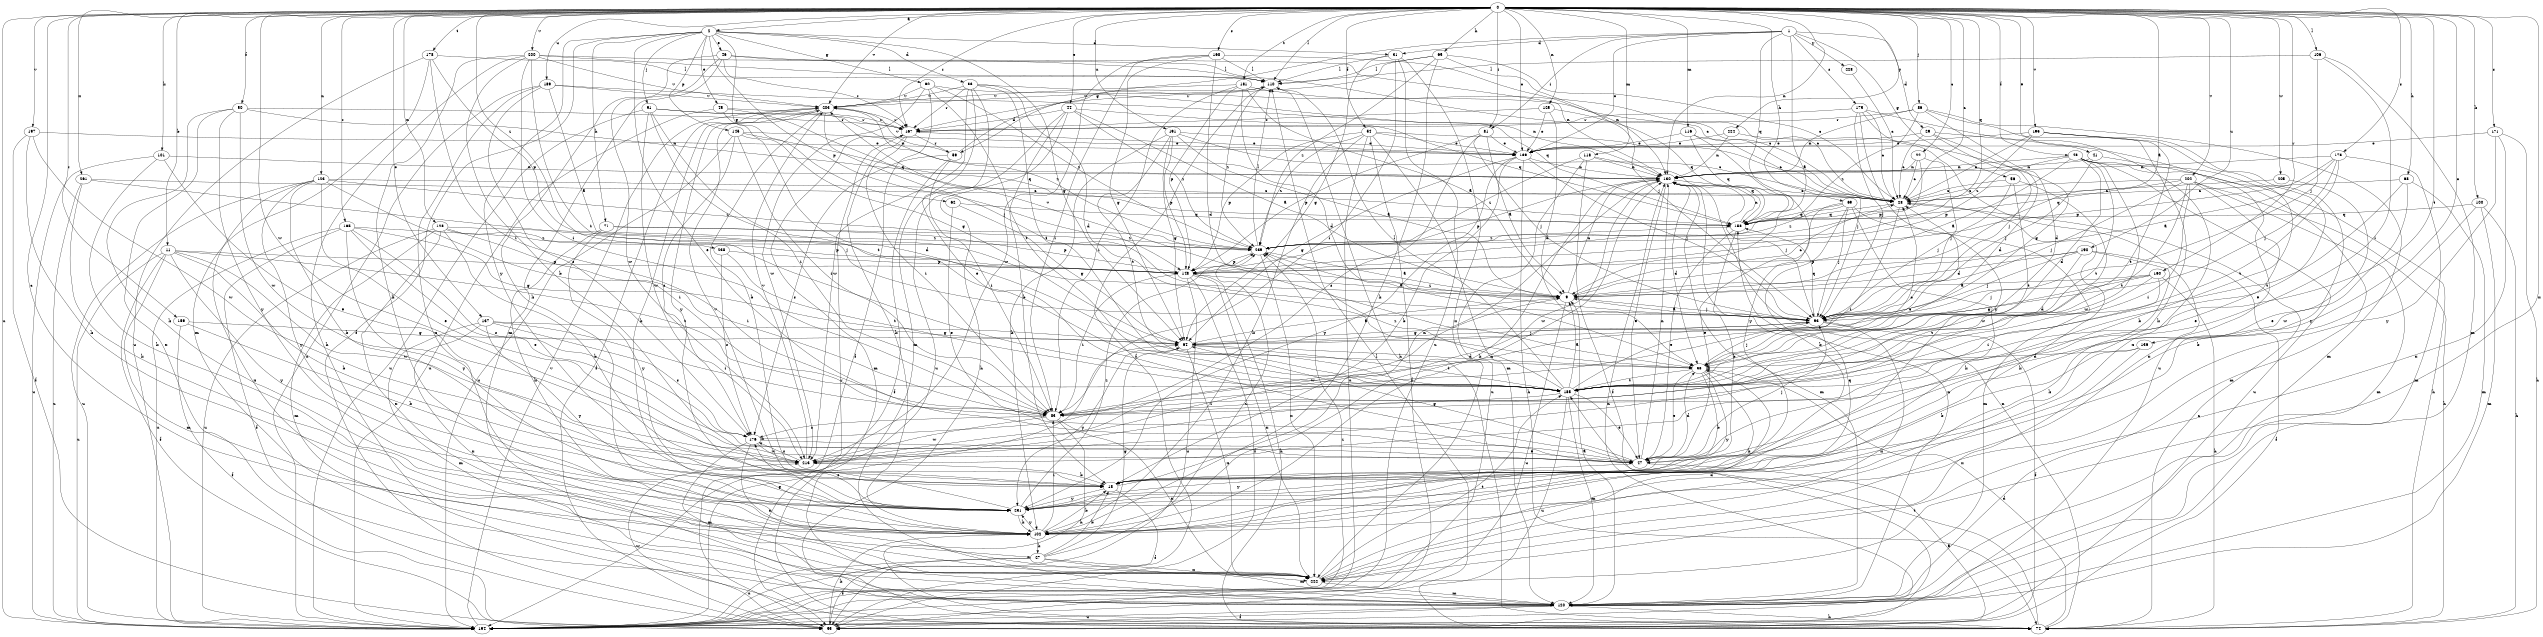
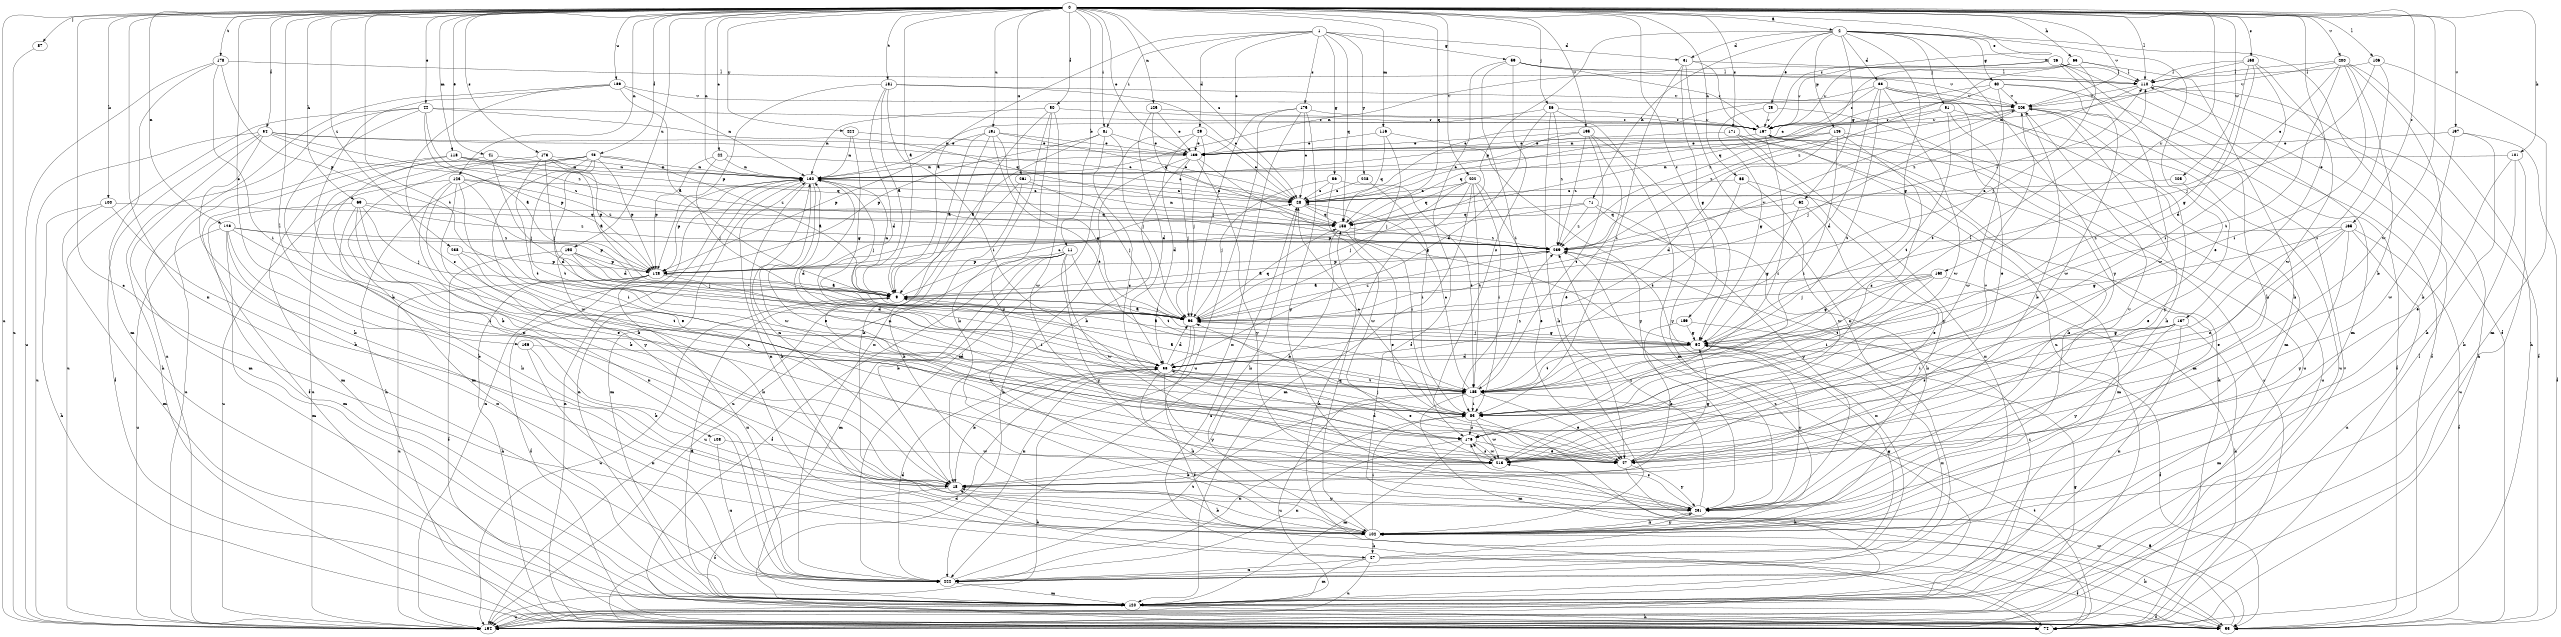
  strict digraph {
    0
    2
    9
    11
    22
    27
    28
    41
    44
    48
    50
    54
    65
    68
    69
    81
    86
+   87
    100
    101
    106
+   108
    110
    116
    118
    123
    125
    128
    130
    136
    137
    139
    158
    159
    160
    165
    167
    168
    171
    173
    178
    181
    185
    189
    190
    191
    194
    195
    197
    200
    202
    203
    205
    213
    n55 [label=261]
    222
    224
    238
    31
    33
    45
    46
    47
    55
    60
    62
    64
    71
    91
    145
    148
    231
    93
    18
    120
    239
    102
    83
    74
    38
    176
    1
    29
    56
    59
    175
    228
    0 -> 2 [label=a]
    0 -> 9 [label=a]
    0 -> 11 [label=b]
    0 -> 22 [label=c]
    0 -> 27 [label=c]
    0 -> 28 [label=c]
    0 -> 41 [label=e]
    0 -> 44 [label=e]
    0 -> 48 [label=f]
    0 -> 50 [label=f]
    0 -> 54 [label=f]
    0 -> 65 [label=h]
    0 -> 68 [label=h]
    0 -> 69 [label=h]
    0 -> 81 [label=i]
    0 -> 86 [label=j]
+   0 -> 87 [label=j]
    0 -> 100 [label=k]
    0 -> 101 [label=k]
    0 -> 106 [label=l]
+   0 -> 108 [label=l]
    0 -> 110 [label=l]
    0 -> 116 [label=m]
    0 -> 118 [label=m]
    0 -> 123 [label=n]
    0 -> 125 [label=n]
    0 -> 128 [label=n]
    0 -> 130 [label=n]
    0 -> 136 [label=o]
    0 -> 137 [label=o]
    0 -> 139 [label=o]
    0 -> 158 [label=q]
    0 -> 159 [label=r]
    0 -> 160 [label=r]
    0 -> 165 [label=r]
    0 -> 167 [label=r]
    0 -> 168 [label=s]
    0 -> 171 [label=s]
    0 -> 173 [label=s]
    0 -> 178 [label=t]
    0 -> 181 [label=t]
    0 -> 185 [label=t]
    0 -> 189 [label=u]
    0 -> 190 [label=u]
    0 -> 191 [label=u]
    0 -> 194 [label=u]
    0 -> 195 [label=v]
    0 -> 197 [label=v]
    0 -> 200 [label=v]
    0 -> 202 [label=v]
    0 -> 203 [label=v]
    0 -> 205 [label=w]
    0 -> 213 [label=w]
    0 -> n55 [label=x]
    0 -> 222 [label=x]
    0 -> 224 [label=y]
    0 -> 238 [label=z]
    2 -> 31 [label=d]
    2 -> 33 [label=d]
    2 -> 45 [label=e]
    2 -> 46 [label=e]
    2 -> 47 [label=e]
    2 -> 55 [label=f]
    2 -> 60 [label=g]
    2 -> 62 [label=g]
    2 -> 64 [label=g]
    2 -> 71 [label=h]
    2 -> 91 [label=j]
    2 -> 145 [label=p]
    2 -> 148 [label=p]
    2 -> 231 [label=y]
    9 -> 28 [label=c]
    9 -> 130 [label=n]
    9 -> 194 [label=u]
    9 -> 203 [label=v]
    9 -> 213 [label=w]
    9 -> 93 [label=j]
    11 -> 185 [label=t]
    11 -> 194 [label=u]
    11 -> 213 [label=w]
    11 -> 55 [label=f]
    11 -> 148 [label=p]
    11 -> 231 [label=y]
    11 -> 18 [label=b]
    11 -> 120 [label=m]
    22 -> 28 [label=c]
    22 -> 130 [label=n]
    22 -> 148 [label=p]
    22 -> 93 [label=j]
    27 -> 194 [label=u]
    27 -> 222 [label=x]
    27 -> 55 [label=f]
    27 -> 64 [label=g]
    27 -> 18 [label=b]
    27 -> 120 [label=m]
    27 -> 239 [label=z]
    28 -> 158 [label=q]
    28 -> 102 [label=k]
    28 -> 83 [label=i]
    41 -> 130 [label=n]
    41 -> 93 [label=j]
    41 -> 18 [label=b]
    44 -> 9 [label=a]
    44 -> 158 [label=q]
    44 -> 167 [label=r]
    44 -> 194 [label=u]
    44 -> 18 [label=b]
    44 -> 239 [label=z]
    44 -> 74 [label=h]
    48 -> 9 [label=a]
    48 -> 130 [label=n]
    48 -> 185 [label=t]
    48 -> 194 [label=u]
    48 -> 213 [label=w]
    48 -> 148 [label=p]
    48 -> 120 [label=m]
    48 -> 74 [label=h]
    48 -> 38 [label=d]
    50 -> 130 [label=n]
    50 -> 167 [label=r]
    50 -> 213 [label=w]
    50 -> 222 [label=x]
    50 -> 231 [label=y]
    50 -> 102 [label=k]
    54 -> 28 [label=c]
    54 -> 139 [label=o]
    54 -> 194 [label=u]
    54 -> 55 [label=f]
    54 -> 148 [label=p]
    54 -> 120 [label=m]
    54 -> 239 [label=z]
    54 -> 102 [label=k]
    65 -> 28 [label=c]
    65 -> 110 [label=l]
    65 -> 167 [label=r]
    65 -> 93 [label=j]
    65 -> 239 [label=z]
    65 -> 102 [label=k]
    68 -> 28 [label=c]
    68 -> 185 [label=t]
    68 -> 213 [label=w]
    68 -> 120 [label=m]
    69 -> 158 [label=q]
    69 -> 47 [label=e]
    69 -> 93 [label=j]
    69 -> 18 [label=b]
    69 -> 120 [label=m]
    69 -> 239 [label=z]
    69 -> 102 [label=k]
    81 -> 9 [label=a]
    81 -> 139 [label=o]
    81 -> 148 [label=p]
    81 -> 93 [label=j]
    81 -> 176 [label=s]
    86 -> 130 [label=n]
    86 -> 167 [label=r]
    86 -> 120 [label=m]
    86 -> 239 [label=z]
    86 -> 102 [label=k]
    86 -> 38 [label=d]
+   87 -> 194 [label=u]
    100 -> 158 [label=q]
    100 -> 18 [label=b]
    100 -> 120 [label=m]
    100 -> 74 [label=h]
    101 -> 130 [label=n]
    101 -> 194 [label=u]
    101 -> 47 [label=e]
    101 -> 102 [label=k]
    106 -> 110 [label=l]
    106 -> 93 [label=j]
    106 -> 120 [label=m]
    106 -> 83 [label=i]
+   108 -> 213 [label=w]
+   108 -> 222 [label=x]
    110 -> 203 [label=v]
    110 -> 55 [label=f]
    110 -> 239 [label=z]
    110 -> 74 [label=h]
    116 -> 139 [label=o]
    116 -> 158 [label=q]
    116 -> 231 [label=y]
    116 -> 93 [label=j]
    118 -> 130 [label=n]
    118 -> 158 [label=q]
    118 -> 194 [label=u]
    118 -> 55 [label=f]
    118 -> 239 [label=z]
    123 -> 28 [label=c]
    123 -> 194 [label=u]
    123 -> 222 [label=x]
    123 -> 47 [label=e]
    123 -> 231 [label=y]
    123 -> 18 [label=b]
    123 -> 239 [label=z]
    123 -> 83 [label=i]
    125 -> 139 [label=o]
    125 -> 158 [label=q]
    125 -> 167 [label=r]
    125 -> 38 [label=d]
    128 -> 194 [label=u]
    128 -> 222 [label=x]
    128 -> 148 [label=p]
    128 -> 18 [label=b]
    128 -> 120 [label=m]
    128 -> 239 [label=z]
    128 -> 83 [label=i]
    130 -> 28 [label=c]
    130 -> 213 [label=w]
    130 -> 47 [label=e]
    130 -> 148 [label=p]
    130 -> 93 [label=j]
    130 -> 120 [label=m]
    130 -> 102 [label=k]
    130 -> 38 [label=d]
    136 -> 222 [label=x]
    136 -> 18 [label=b]
    136 -> 38 [label=d]
    137 -> 222 [label=x]
    137 -> 64 [label=g]
    137 -> 231 [label=y]
    137 -> 120 [label=m]
    137 -> 83 [label=i]
    137 -> 176 [label=s]
    139 -> 130 [label=n]
    139 -> 64 [label=g]
    139 -> 231 [label=y]
    139 -> 93 [label=j]
    139 -> 18 [label=b]
    139 -> 74 [label=h]
    158 -> 130 [label=n]
    158 -> 47 [label=e]
    158 -> 18 [label=b]
    158 -> 239 [label=z]
    159 -> 55 [label=f]
    159 -> 64 [label=g]
    159 -> 18 [label=b]
    160 -> 9 [label=a]
    160 -> 185 [label=t]
    160 -> 64 [label=g]
    160 -> 93 [label=j]
    160 -> 83 [label=i]
    160 -> 74 [label=h]
    165 -> 194 [label=u]
    165 -> 47 [label=e]
    165 -> 55 [label=f]
    165 -> 64 [label=g]
    165 -> 231 [label=y]
    165 -> 239 [label=z]
    165 -> 176 [label=s]
    167 -> 139 [label=o]
    167 -> 120 [label=m]
    167 -> 102 [label=k]
    167 -> 83 [label=i]
    168 -> 110 [label=l]
    168 -> 130 [label=n]
    168 -> 213 [label=w]
    168 -> 64 [label=g]
    168 -> 83 [label=i]
    168 -> 38 [label=d]
    171 -> 139 [label=o]
    171 -> 222 [label=x]
    171 -> 231 [label=y]
    171 -> 74 [label=h]
    173 -> 9 [label=a]
    173 -> 130 [label=n]
    173 -> 185 [label=t]
    173 -> 148 [label=p]
    173 -> 93 [label=j]
    173 -> 120 [label=m]
    178 -> 110 [label=l]
    178 -> 194 [label=u]
    178 -> 148 [label=p]
    178 -> 120 [label=m]
    178 -> 83 [label=i]
    181 -> 9 [label=a]
    181 -> 28 [label=c]
    181 -> 203 [label=v]
    181 -> 148 [label=p]
    181 -> 83 [label=i]
    181 -> 38 [label=d]
    185 -> 9 [label=a]
    185 -> 28 [label=c]
    185 -> 110 [label=l]
    185 -> 194 [label=u]
    185 -> 47 [label=e]
    185 -> 120 [label=m]
    185 -> 239 [label=z]
    185 -> 83 [label=i]
    189 -> 9 [label=a]
    189 -> 130 [label=n]
    189 -> 194 [label=u]
    189 -> 203 [label=v]
    189 -> 222 [label=x]
    189 -> 176 [label=s]
    190 -> 9 [label=d]
    190 -> 55 [label=f]
    190 -> 148 [label=p]
    190 -> 93 [label=j]
    190 -> 102 [label=k]
    190 -> 38 [label=d]
    191 -> 9 [label=a]
    191 -> 28 [label=c]
    191 -> 139 [label=o]
    191 -> 185 [label=t]
    191 -> 64 [label=g]
    191 -> 148 [label=p]
    191 -> 102 [label=k]
    194 -> 130 [label=n]
    194 -> 203 [label=v]
    194 -> 64 [label=g]
    194 -> 239 [label=z]
    195 -> 28 [label=c]
    195 -> 139 [label=o]
    195 -> 185 [label=t]
    195 -> 47 [label=e]
    195 -> 231 [label=y]
    195 -> 239 [label=z]
    197 -> 139 [label=o]
    197 -> 213 [label=w]
    197 -> 55 [label=f]
    197 -> 102 [label=k]
    200 -> 28 [label=c]
    200 -> 110 [label=l]
    200 -> 185 [label=t]
    200 -> 203 [label=v]
    200 -> 18 [label=b]
    200 -> 102 [label=k]
    200 -> 83 [label=i]
    200 -> 74 [label=h]
    202 -> 28 [label=c]
    202 -> 158 [label=q]
    202 -> 185 [label=t]
    202 -> 47 [label=e]
    202 -> 93 [label=j]
    202 -> 120 [label=m]
    202 -> 83 [label=i]
    202 -> 74 [label=h]
    203 -> 167 [label=r]
    203 -> 55 [label=f]
    203 -> 231 [label=y]
    203 -> 93 [label=j]
    203 -> 18 [label=b]
    203 -> 239 [label=z]
    203 -> 102 [label=k]
    205 -> 28 [label=c]
    205 -> 47 [label=e]
    213 -> 203 [label=v]
    213 -> 18 [label=b]
    213 -> 176 [label=s]
    n55 -> 28 [label=c]
    n55 -> 194 [label=u]
    n55 -> 93 [label=j]
    n55 -> 102 [label=k]
    222 -> 185 [label=t]
    222 -> 120 [label=m]
    222 -> 38 [label=d]
    224 -> 130 [label=n]
    224 -> 139 [label=o]
    224 -> 64 [label=g]
    238 -> 185 [label=t]
    238 -> 148 [label=p]
    238 -> 176 [label=s]
    31 -> 110 [label=l]
    31 -> 194 [label=u]
    31 -> 222 [label=x]
    31 -> 64 [label=g]
    31 -> 83 [label=i]
    33 -> 28 [label=c]
    33 -> 167 [label=r]
    33 -> 185 [label=t]
    33 -> 203 [label=v]
    33 -> 213 [label=w]
    33 -> 47 [label=e]
    33 -> 120 [label=m]
    33 -> 38 [label=d]
    45 -> 167 [label=r]
    45 -> 194 [label=u]
    45 -> 64 [label=g]
    46 -> 110 [label=l]
    46 -> 130 [label=n]
    46 -> 167 [label=r]
    46 -> 213 [label=w]
    46 -> 120 [label=m]
    46 -> 102 [label=k]
    47 -> 130 [label=n]
    47 -> 55 [label=a]
    47 -> 64 [label=g]
    47 -> 231 [label=y]
    47 -> 93 [label=j]
    47 -> 38 [label=d]
    55 -> 213 [label=w]
    55 -> 102 [label=k]
    60 -> 158 [label=q]
    60 -> 185 [label=t]
    60 -> 203 [label=v]
    60 -> 213 [label=w]
    60 -> 55 [label=f]
    60 -> 239 [label=z]
    62 -> 158 [label=q]
    62 -> 47 [label=e]
    62 -> 64 [label=g]
    64 -> 9 [label=a]
    64 -> 185 [label=t]
    64 -> 222 [label=x]
    64 -> 231 [label=y]
    64 -> 93 [label=j]
    64 -> 38 [label=d]
-   45 -> 158 [label=q]
+   71 -> 158 [label=q]
    71 -> 148 [label=p]
    71 -> 231 [label=y]
    71 -> 239 [label=z]
    71 -> 102 [label=k]
    91 -> 130 [label=n]
    91 -> 167 [label=r]
    91 -> 185 [label=t]
    91 -> 194 [label=u]
    91 -> 213 [label=w]
-   91 -> 83 [label=i]
+   228 -> 83 [label=i]
    145 -> 139 [label=o]
    145 -> 158 [label=q]
    145 -> 194 [label=u]
    145 -> 83 [label=i]
    145 -> 38 [label=d]
    145 -> 176 [label=s]
    148 -> 9 [label=a]
    148 -> 194 [label=u]
    148 -> 222 [label=x]
    148 -> 55 [label=f]
    148 -> 83 [label=i]
    148 -> 74 [label=h]
    231 -> 203 [label=v]
    231 -> 239 [label=z]
    231 -> 102 [label=k]
    231 -> 176 [label=s]
    93 -> 9 [label=a]
    93 -> 158 [label=q]
    93 -> 222 [label=x]
    93 -> 55 [label=f]
    93 -> 64 [label=g]
    93 -> 239 [label=z]
    18 -> 130 [label=n]
    18 -> 55 [label=f]
    18 -> 231 [label=y]
    120 -> 9 [label=a]
    120 -> 130 [label=n]
    120 -> 194 [label=u]
    120 -> 55 [label=f]
    120 -> 74 [label=h]
    239 -> 9 [label=a]
    239 -> 110 [label=l]
    239 -> 222 [label=x]
    239 -> 148 [label=p]
    102 -> 27 [label=k]
    102 -> 130 [label=n]
    102 -> 158 [label=q]
    102 -> 231 [label=y]
    102 -> 18 [label=b]
    102 -> 83 [label=i]
    83 -> 28 [label=c]
    83 -> 213 [label=w]
    83 -> 222 [label=x]
    83 -> 74 [label=h]
    83 -> 176 [label=s]
    74 -> 28 [label=c]
    74 -> 110 [label=l]
    74 -> 130 [label=n]
    74 -> 167 [label=r]
    74 -> 185 [label=t]
    74 -> 38 [label=d]
    38 -> 185 [label=t]
    38 -> 47 [label=e]
    38 -> 231 [label=y]
-   38 -> 93 [label=j]
+   38 -> 93 [label=d]
    38 -> 18 [label=b]
    38 -> 102 [label=k]
    176 -> 213 [label=w]
    176 -> 222 [label=x]
    176 -> 47 [label=e]
    176 -> 120 [label=m]
    1 -> 9 [label=a]
    1 -> 81 [label=i]
    1 -> 139 [label=o]
    1 -> 158 [label=q]
    1 -> 31 [label=d]
    1 -> 29 [label=d]
    1 -> 56 [label=g]
    1 -> 59 [label=g]
    1 -> 175 [label=s]
    1 -> 228 [label=y]
    29 -> 28 [label=c]
    29 -> 139 [label=o]
    29 -> 222 [label=x]
    29 -> 93 [label=j]
    29 -> 38 [label=d]
    56 -> 28 [label=c]
    56 -> 185 [label=t]
    56 -> 213 [label=w]
    56 -> 93 [label=j]
    59 -> 110 [label=l]
-   167 -> 59 [label=r]
+   59 -> 167 [label=r]
    59 -> 203 [label=v]
    59 -> 55 [label=f]
    59 -> 83 [label=i]
    59 -> 176 [label=s]
    175 -> 28 [label=c]
    175 -> 167 [label=r]
    175 -> 194 [label=u]
    175 -> 222 [label=x]
    175 -> 231 [label=y]
    175 -> 93 [label=j]
    228 -> 28 [label=c]
  }
